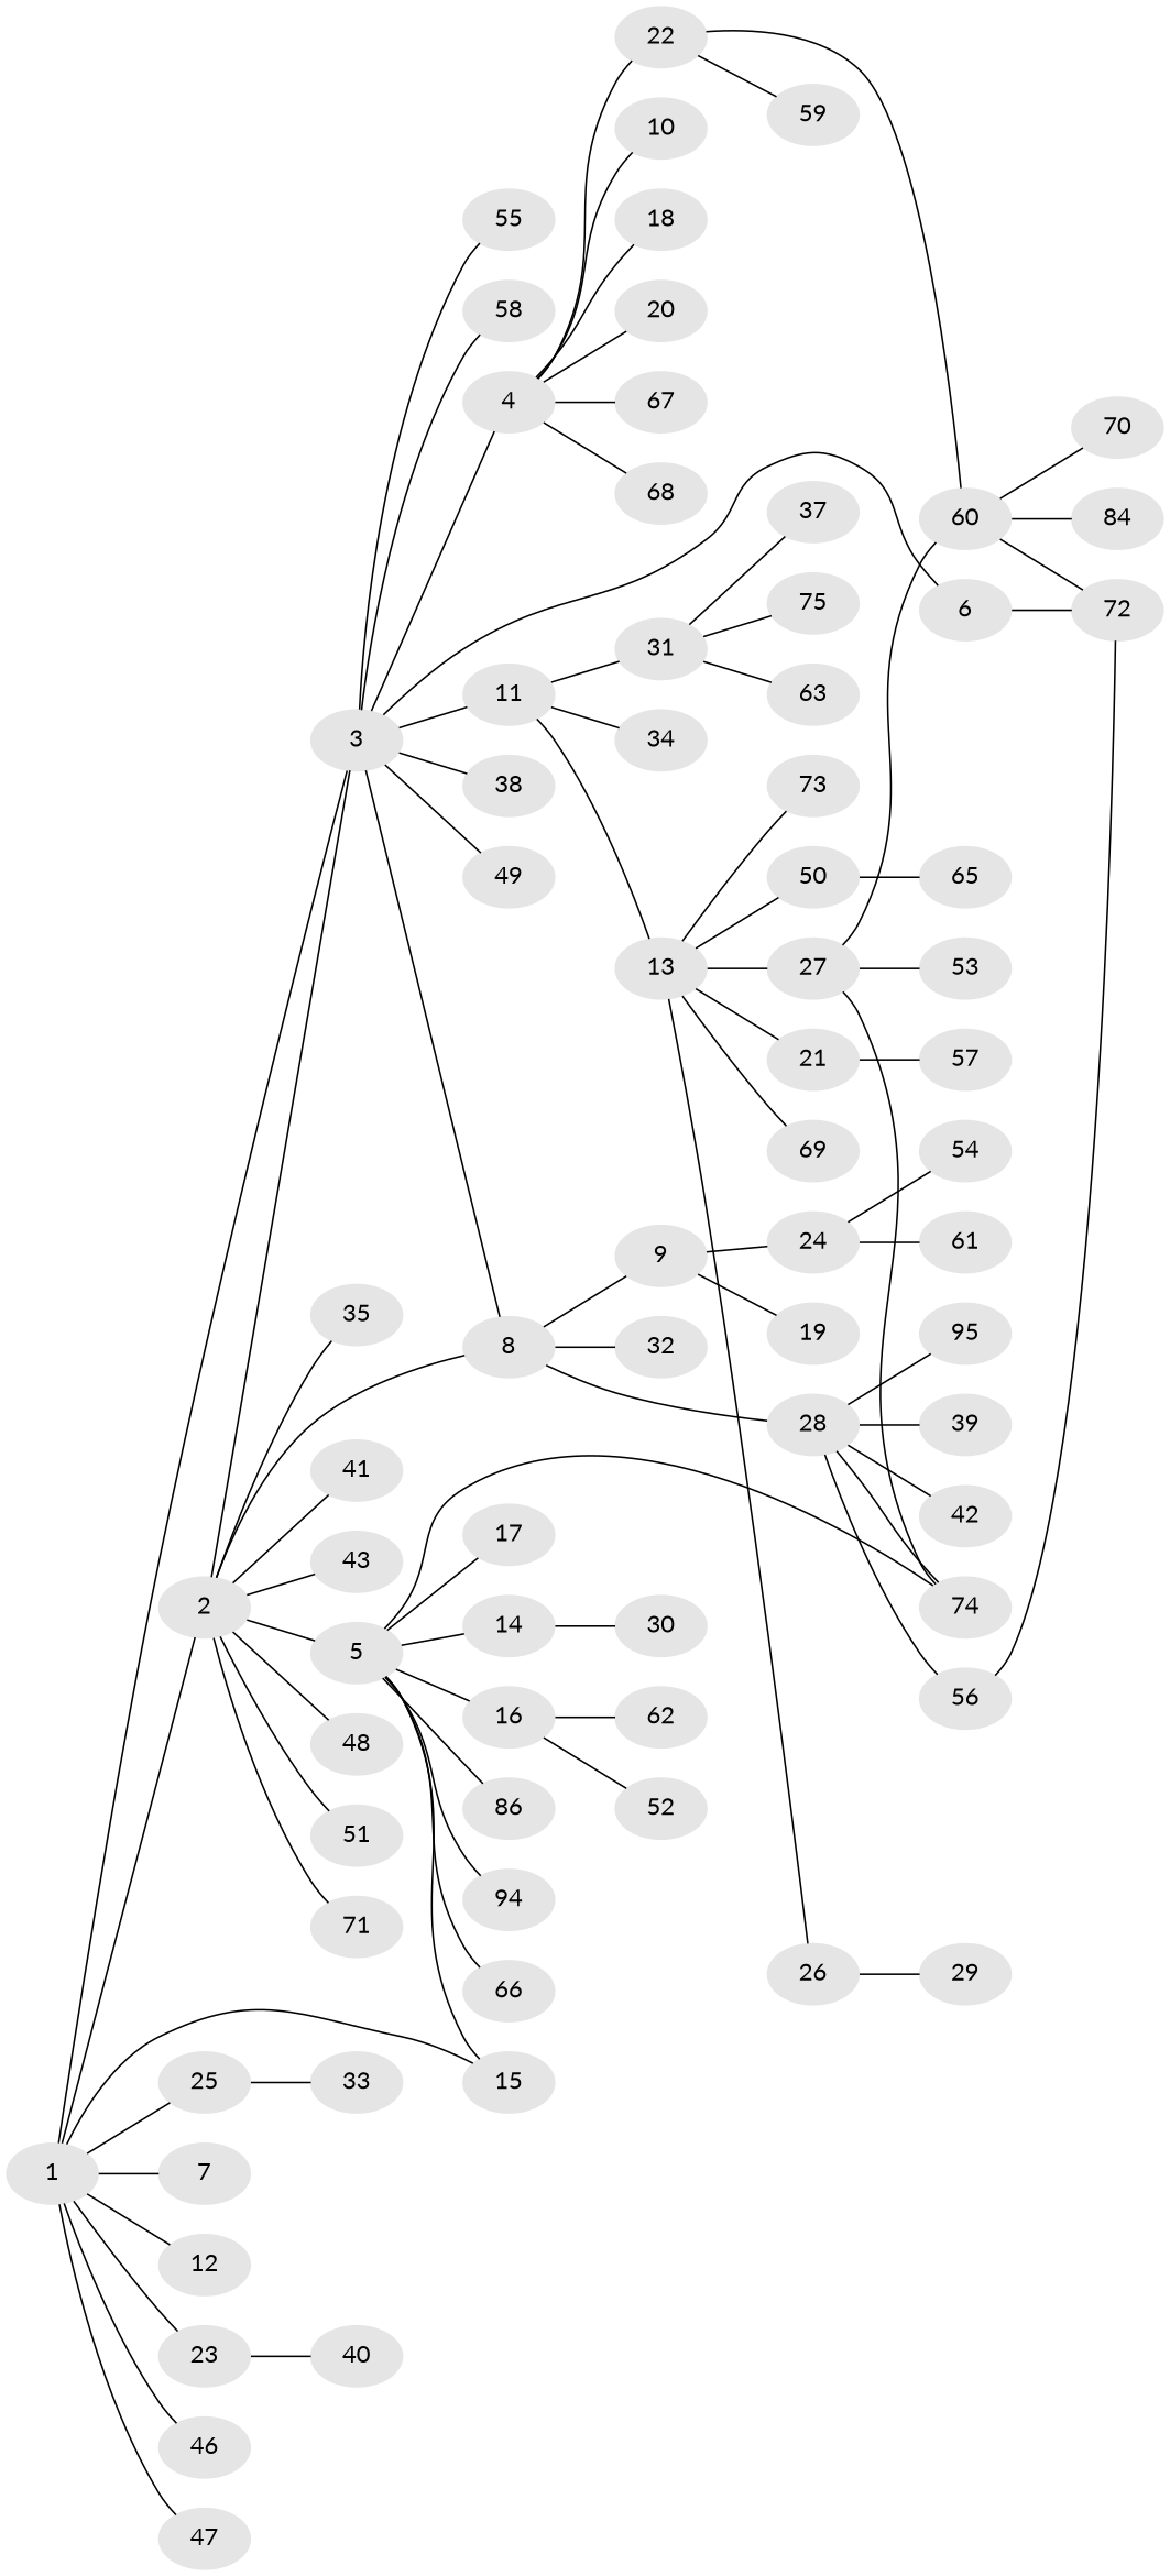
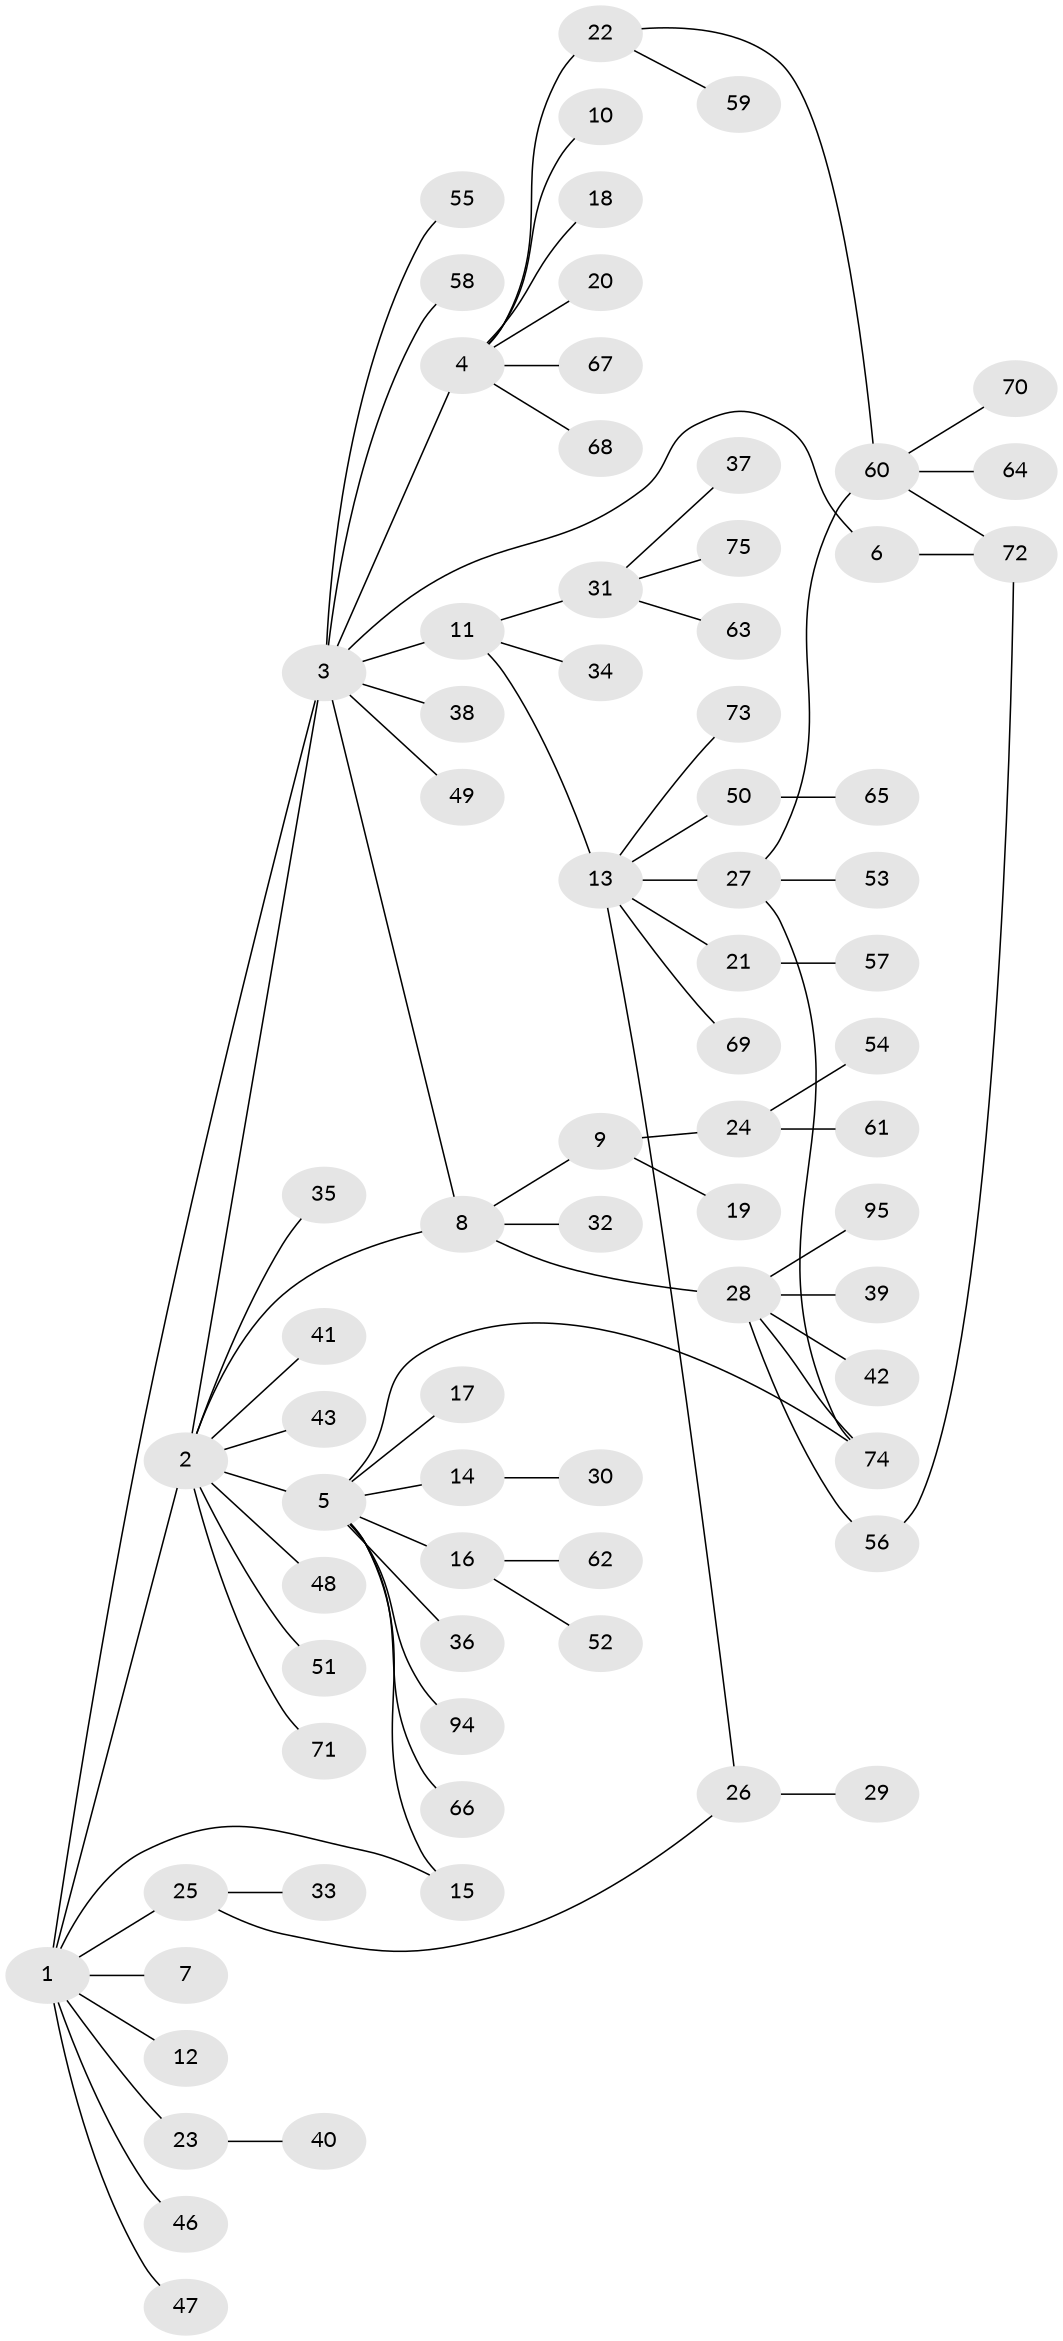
  graph {
    fontname=Lato
    rankdir=LR
    node [color=gray90 fontname=Lato style=filled]
    edge [fontname=Lato]
    1
    2
    3
    7
    12
    15
    23
    25
    46
    47
    5
    8
    35
    41
    43
    48
    51
    71
    4
    6
    11
    38
    49
    55
    58
    40
    26
    33
    14
    16
    17
-   36 [label=86]
+   36
    n33 [label=94]
    66
    74
    9
    28
    32
    10
    18
    20
    22
    67
    68
    72
    13
    31
    34
    59
    60
    30
    62
    52
    19
    24
    39
    42
    n58 [label=95]
    56
    54
    61
    21
    27
    50
    69
    73
    63
    37
    75
    57
    29
    53
    65
-   64 [label=84]
+   64
    70
    1 -- 2
    1 -- 3
    1 -- 7
    1 -- 12
    1 -- 15
    1 -- 23
    1 -- 25
    1 -- 46
    1 -- 47
    2 -- 3
    2 -- 5
    2 -- 8
    2 -- 35
    2 -- 41
    2 -- 43
    2 -- 48
    2 -- 51
    2 -- 71
    3 -- 8
    3 -- 4
    3 -- 6
    3 -- 11
    3 -- 38
    3 -- 49
    3 -- 55
    3 -- 58
    23 -- 40
+   25 -- 26
    25 -- 33
    5 -- 15
    5 -- 14
    5 -- 16
    5 -- 17
    5 -- 36
    5 -- n33
    5 -- 66
    5 -- 74
    8 -- 9
    8 -- 28
    8 -- 32
    4 -- 10
    4 -- 18
    4 -- 20
    4 -- 22
    4 -- 67
    4 -- 68
    6 -- 72
    11 -- 13
    11 -- 31
    11 -- 34
    26 -- 29
    14 -- 30
    16 -- 62
    16 -- 52
    9 -- 19
    9 -- 24
    28 -- 74
    28 -- 39
    28 -- 42
    28 -- n58
    28 -- 56
    22 -- 59
    22 -- 60
    13 -- 26
    13 -- 21
    13 -- 27
    13 -- 50
    13 -- 69
    13 -- 73
    31 -- 63
    31 -- 37
    31 -- 75
    60 -- 72
    60 -- 64
    60 -- 70
    24 -- 54
    24 -- 61
    56 -- 72
    21 -- 57
    27 -- 74
    27 -- 60
    27 -- 53
    50 -- 65
  }
